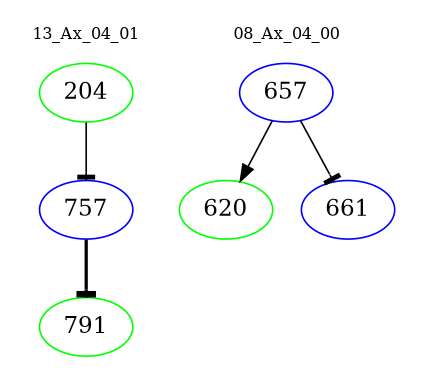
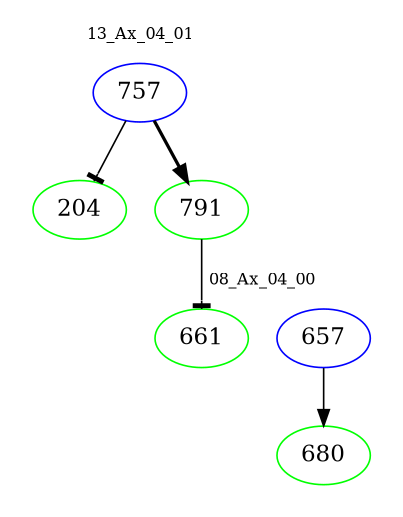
  digraph {
    node [color=green]
    edge [arrowhead=tee color=black style=solid]
    n1 [color=blue label=757]
    n2 [label=204]
    n3 [label=791]
    n4 [color=blue label=657]
-   n5 [label=620]
-   n6 [color=blue label=661]
+   n5 [label=680]
+   n6 [label=661]
    subgraph cluster_1 {
      color=white
      fontsize=10
      label="13_Ax_04_01"
      n1
      n2
      n3
    }
    subgraph cluster_2 {
      color=white
      fontsize=10
      label="08_Ax_04_00"
      n4
      n5
      n6
    }
-   n2 -> n1
-   n1 -> n3 [style=bold]
+   n1 -> n2
+   n1 -> n3 [arrowhead=normal style=bold]
    n4 -> n5 [arrowhead=normal]
-   n4 -> n6
+   n3 -> n6
  }
